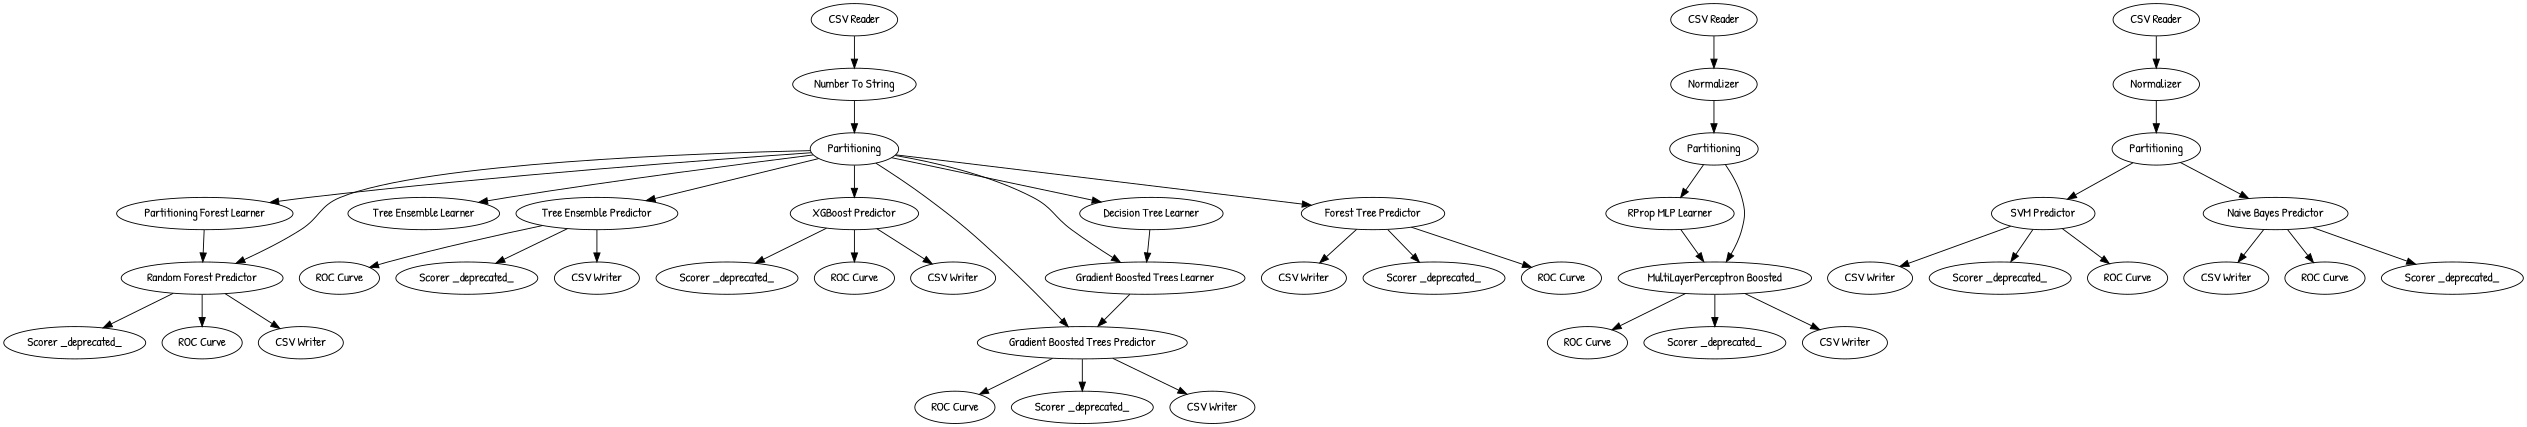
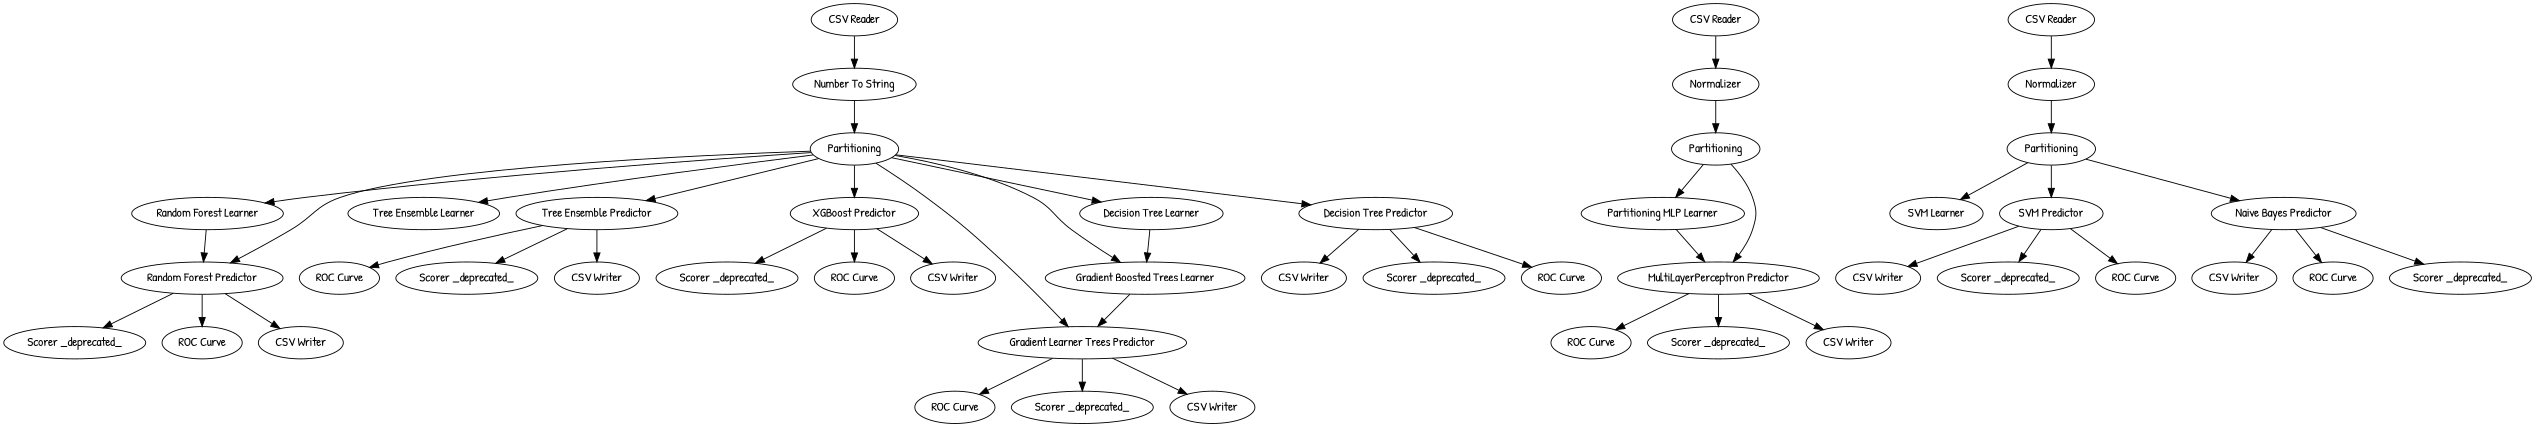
  digraph {
    fontname="Patrick Hand"
    rankdir=TB
    node [fontname="Patrick Hand"]
    edge [fontname="Patrick Hand"]
-   n1 [label="Partitioning Forest Learner"]
+   n1 [label="Random Forest Learner"]
    n2 [label="Random Forest Predictor"]
    n3 [label="Scorer _deprecated_"]
    n4 [label="ROC Curve"]
    n5 [label="CSV Writer"]
    n6 [label="Tree Ensemble Learner"]
    n7 [label="Tree Ensemble Predictor"]
    n8 [label="ROC Curve"]
    n9 [label="Scorer _deprecated_"]
    n10 [label="CSV Writer"]
    n11 [label="XGBoost Predictor"]
    n12 [label="Scorer _deprecated_"]
    n13 [label="ROC Curve"]
    n14 [label="CSV Writer"]
    n15 [label="CSV Reader"]
    n16 [label="Number To String"]
    n17 [label=Partitioning]
-   n18 [label="Gradient Boosted Trees Predictor"]
+   n18 [label="Gradient Learner Trees Predictor"]
    n19 [label="Gradient Boosted Trees Learner"]
    n20 [label="Decision Tree Learner"]
-   n21 [label="Forest Tree Predictor"]
+   n21 [label="Decision Tree Predictor"]
    n22 [label="ROC Curve"]
    n23 [label="Scorer _deprecated_"]
    n24 [label="CSV Writer"]
    n25 [label="CSV Writer"]
    n26 [label="Scorer _deprecated_"]
    n27 [label="ROC Curve"]
-   n28 [label="RProp MLP Learner"]
-   n29 [label="MultiLayerPerceptron Boosted"]
+   n28 [label="Partitioning MLP Learner"]
+   n29 [label="MultiLayerPerceptron Predictor"]
    n30 [label="ROC Curve"]
    n31 [label="Scorer _deprecated_"]
    n32 [label="CSV Writer"]
+   n33 [label="SVM Learner"]
    n34 [label="SVM Predictor"]
    n35 [label="CSV Writer"]
    n36 [label="Scorer _deprecated_"]
    n37 [label="ROC Curve"]
    n38 [label="Naive Bayes Predictor"]
    n39 [label="CSV Writer"]
    n40 [label="ROC Curve"]
    n41 [label="Scorer _deprecated_"]
    n42 [label=Normalizer]
    n43 [label=Partitioning]
    n44 [label="CSV Reader"]
    n45 [label=Normalizer]
    n46 [label=Partitioning]
    n47 [label="CSV Reader"]
    n1 -> n2
    n2 -> n3
    n2 -> n4
    n2 -> n5
    n7 -> n8
    n7 -> n9
    n7 -> n10
    n11 -> n12
    n11 -> n13
    n11 -> n14
    n15 -> n16
    n16 -> n17
    n17 -> n1
    n17 -> n2
    n17 -> n6
    n17 -> n7
    n17 -> n11
    n17 -> n18
    n17 -> n19
    n17 -> n20
    n17 -> n21
    n18 -> n22
    n18 -> n23
    n18 -> n24
    n19 -> n18
    n20 -> n19
    n21 -> n25
    n21 -> n26
    n21 -> n27
    n28 -> n29
    n29 -> n30
    n29 -> n31
    n29 -> n32
    n34 -> n35
    n34 -> n36
    n34 -> n37
    n38 -> n39
    n38 -> n40
    n38 -> n41
    n42 -> n43
    n43 -> n28
    n43 -> n29
    n44 -> n42
    n45 -> n46
+   n46 -> n33
    n46 -> n34
    n46 -> n38
    n47 -> n45
  }
